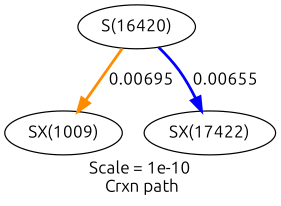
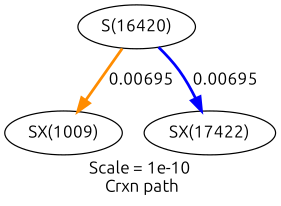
  digraph {
    fontname=Ubuntu
    label="Scale = 1e-10\l Crxn path"
    node [fontname=Ubuntu]
    edge [arrowsize=1.12 fontname=Ubuntu style="setlinewidth(2.25)"]
    n1 [label="S(16420)"]
    n2 [label="SX(1009)"]
    n3 [label="SX(17422)"]
    n1 -> n2 [color=darkorange label=" 0.00695"]
-   n1 -> n3 [color=blue label=" 0.00655"]
+   n1 -> n3 [color=blue label=" 0.00695"]
  }
